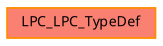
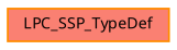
  digraph {
    rankdir=LR
-   n1 [color=darkorange fillcolor=salmon fontname=Sans fontsize=8 height=0.2 label=LPC_LPC_TypeDef shape=record style=filled width=0.4]
+   n1 [color=darkorange fillcolor=salmon fontname=Sans fontsize=8 height=0.2 label=LPC_SSP_TypeDef shape=record style=filled width=0.4]
  }
